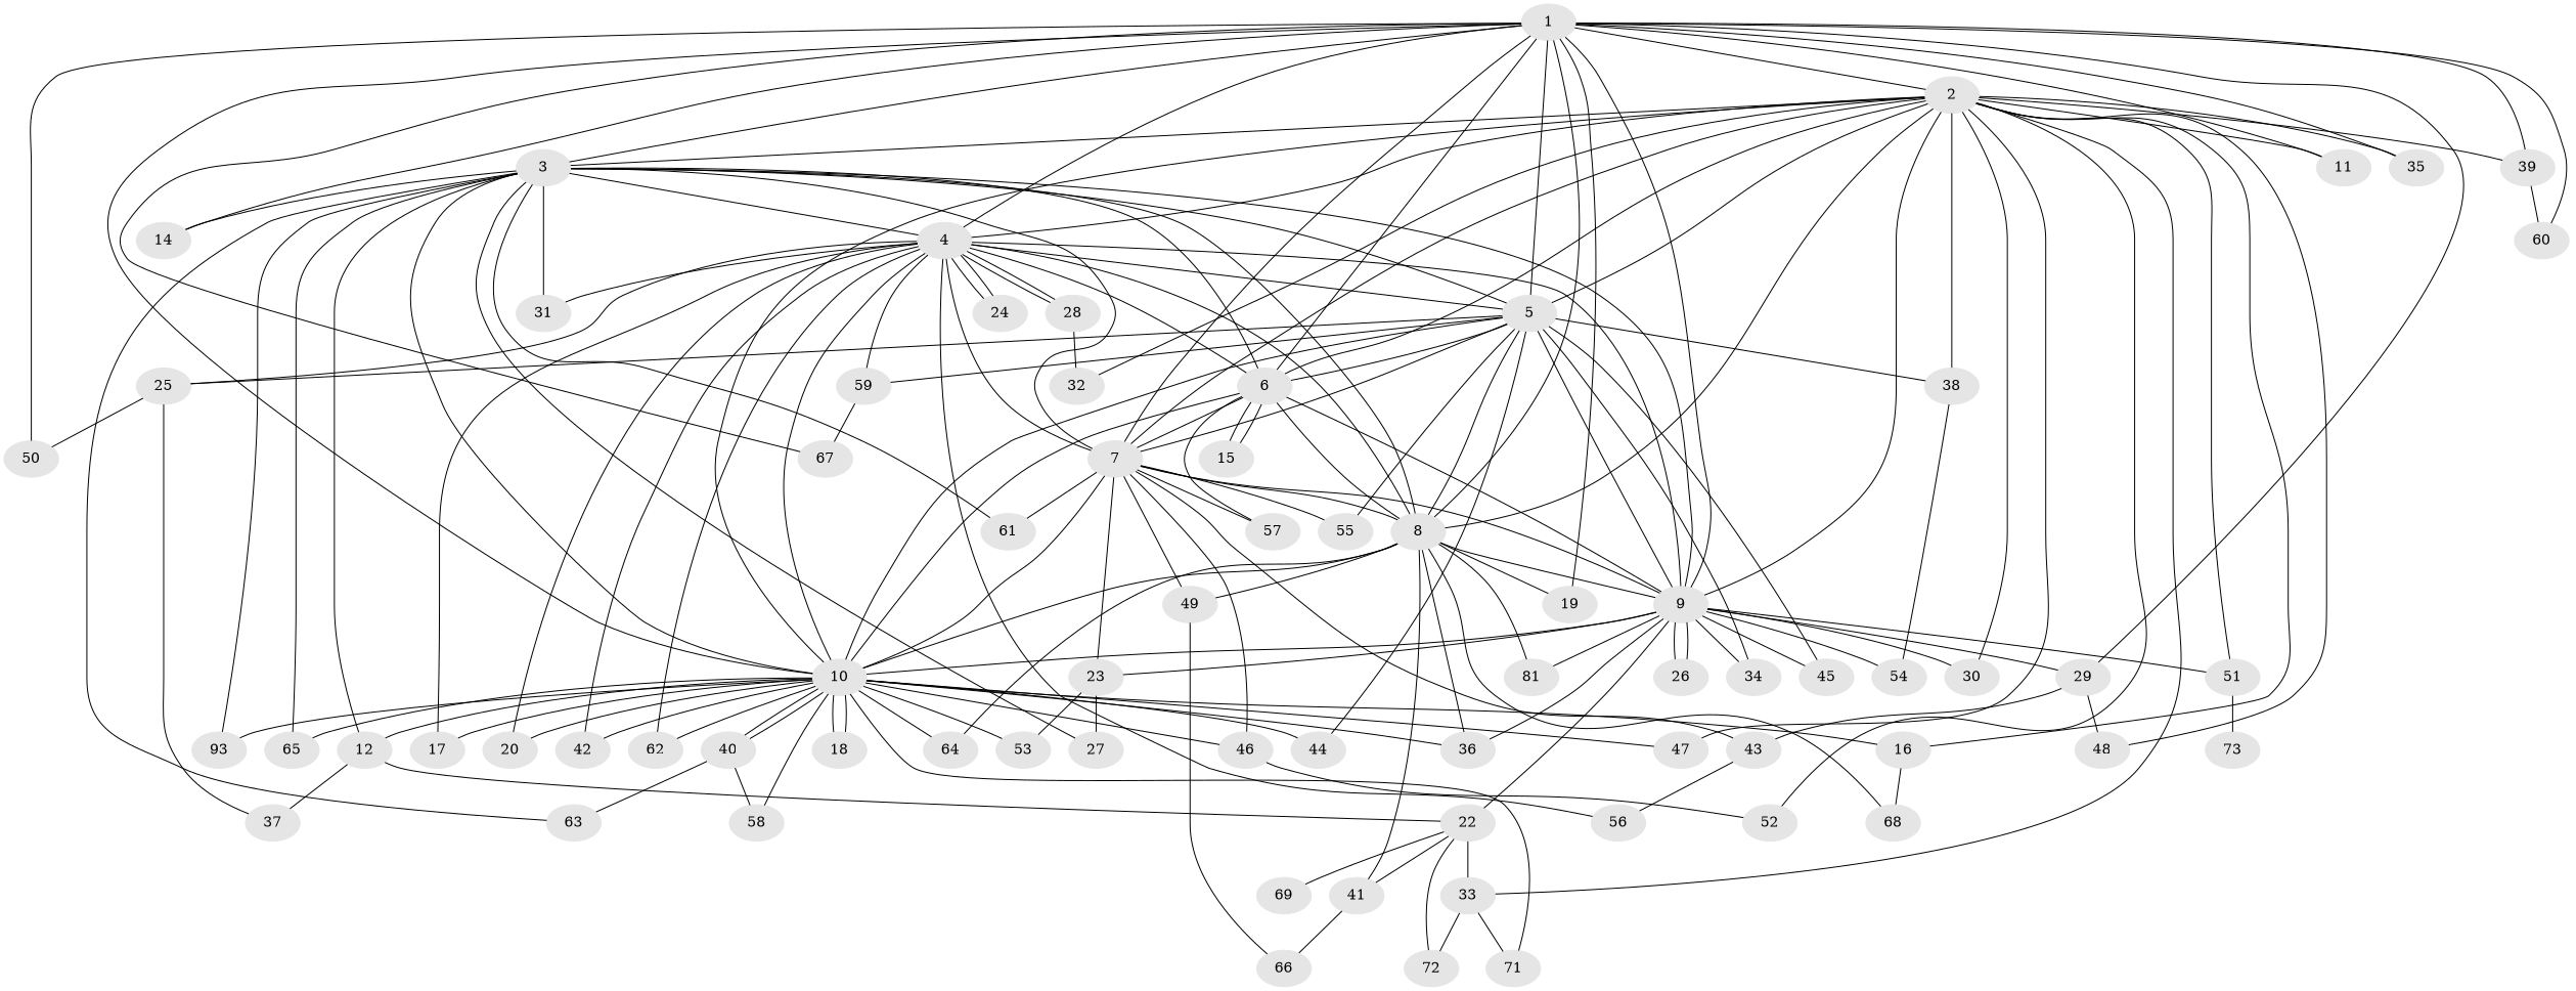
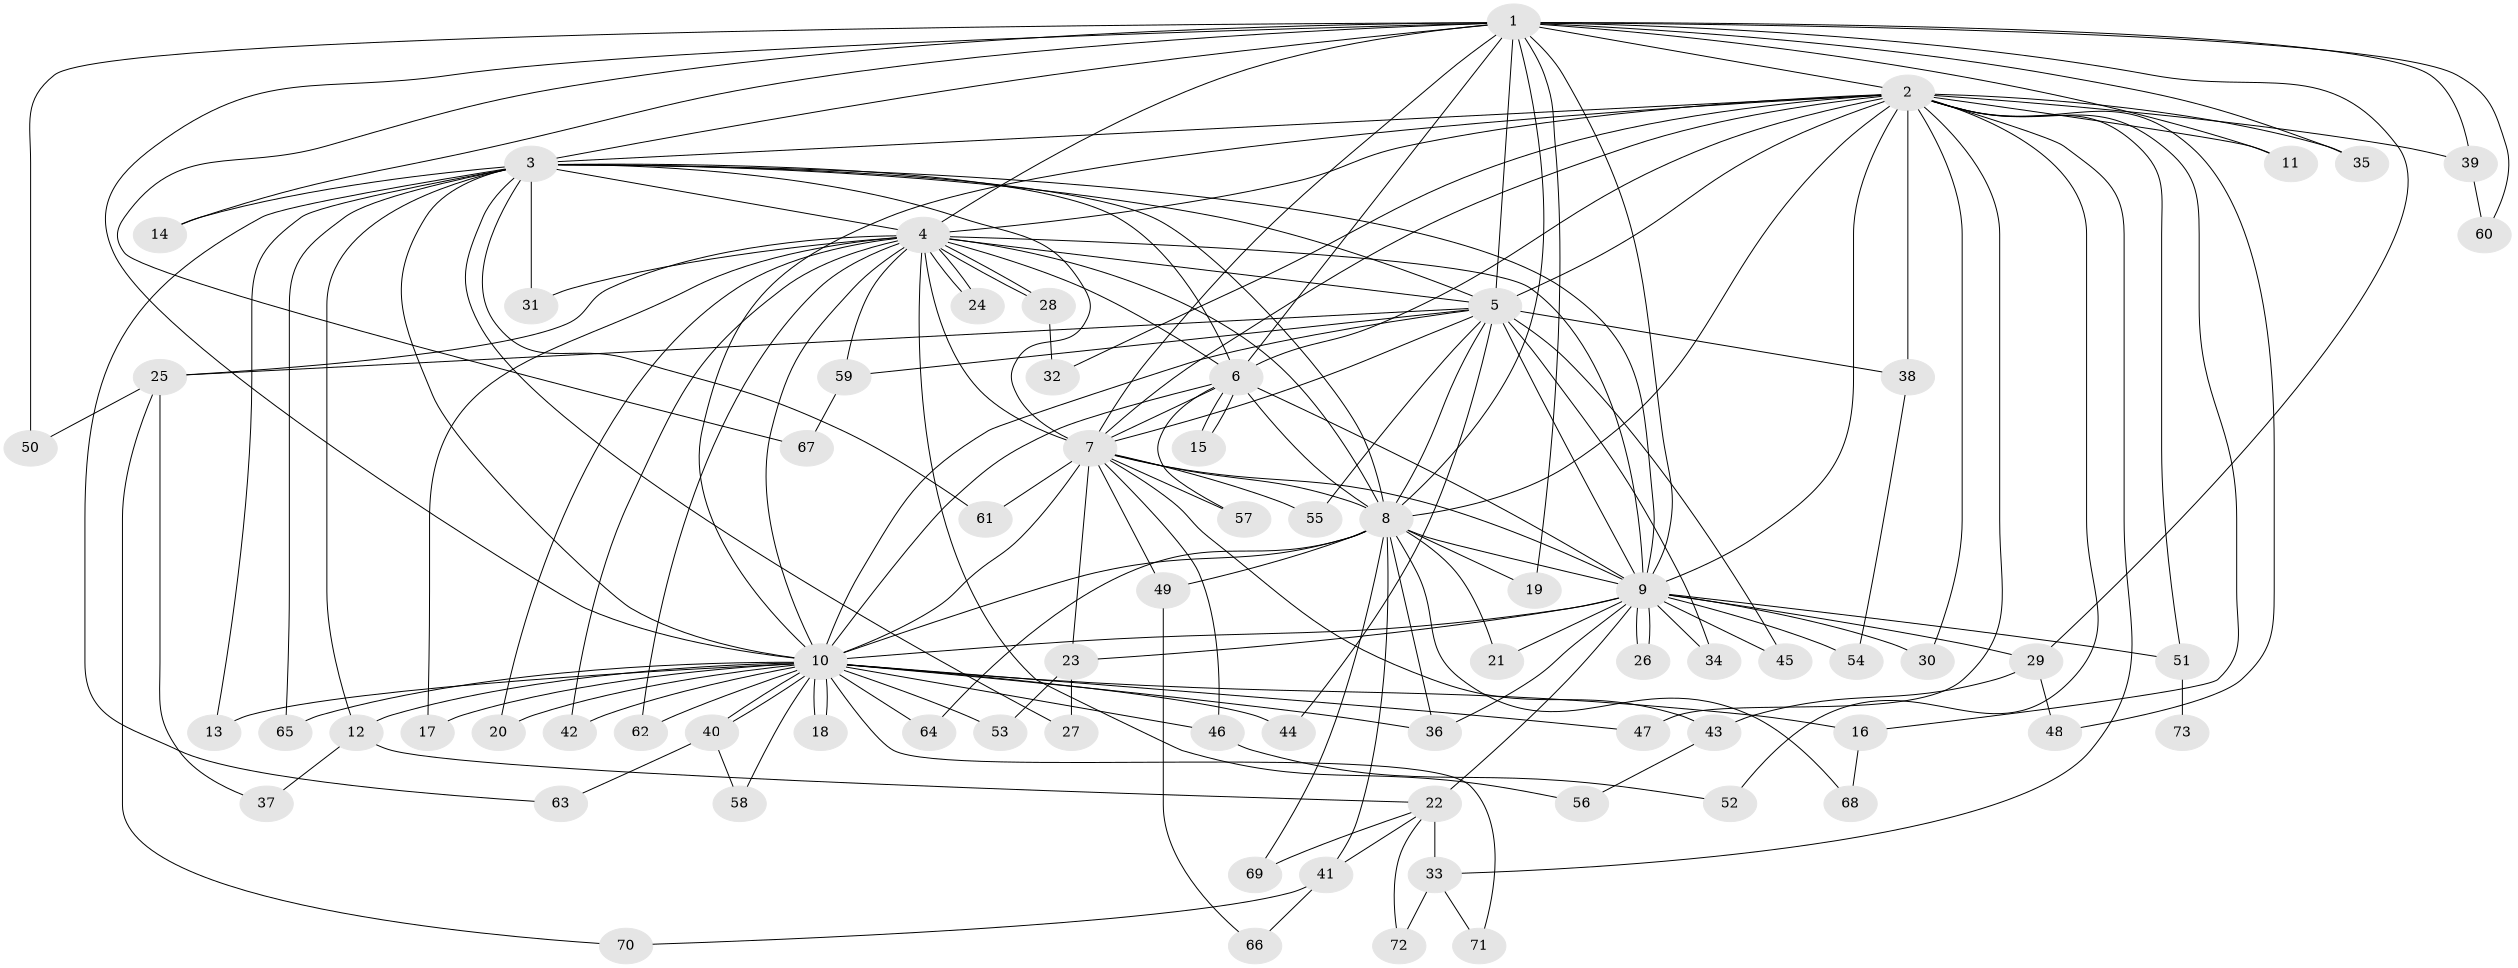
  graph {
    node [color=gray90 style=filled]
    1
    2
    3
    4
    5
    6
    7
    8
    9
    10
    11
    14
    19
    29
    35
    39
    50
    60
    67
    16
    30
    32
    33
    38
    47
    48
    51
    52
    12
-   13 [label=93]
+   13
    27
    31
    61
    63
    65
    17
    20
    24
    25
    28
    42
    56
    59
    62
    34
    44
    45
    55
    15
    57
    23
    43
    46
    49
-   21 [label=81]
+   21
    36
    41
    64
    68
    69
    22
    26
    54
    18
    40
    53
    58
    71
    72
    73
    37
+   70
    66
    1 -- 2
    1 -- 3
    1 -- 4
    1 -- 5
    1 -- 6
    1 -- 7
    1 -- 8
    1 -- 9
    1 -- 10
    1 -- 11
    1 -- 14
    1 -- 19
    1 -- 29
    1 -- 35
    1 -- 39
    1 -- 50
    1 -- 60
    1 -- 67
    2 -- 3
    2 -- 4
    2 -- 5
    2 -- 6
    2 -- 7
    2 -- 8
    2 -- 9
    2 -- 10
    2 -- 11
    2 -- 35
    2 -- 39
    2 -- 16
    2 -- 30
    2 -- 32
    2 -- 33
    2 -- 38
    2 -- 47
    2 -- 48
    2 -- 51
    2 -- 52
    3 -- 4
    3 -- 5
    3 -- 6
    3 -- 7
    3 -- 8
    3 -- 9
    3 -- 10
    3 -- 14
    3 -- 12
    3 -- 13
    3 -- 27
    3 -- 31
    3 -- 61
    3 -- 63
    3 -- 65
    4 -- 5
    4 -- 6
    4 -- 7
    4 -- 8
    4 -- 9
    4 -- 10
    4 -- 31
    4 -- 17
    4 -- 20
    4 -- 24
    4 -- 24
    4 -- 25
    4 -- 28
    4 -- 28
    4 -- 42
    4 -- 56
    4 -- 59
    4 -- 62
-   5 -- 6
    5 -- 7
    5 -- 8
    5 -- 9
    5 -- 10
    5 -- 38
    5 -- 25
    5 -- 59
    5 -- 34
    5 -- 44
    5 -- 45
    5 -- 55
    6 -- 7
    6 -- 8
    6 -- 9
    6 -- 10
    6 -- 15
    6 -- 15
    6 -- 57
    7 -- 8
    7 -- 9
    7 -- 10
    7 -- 61
    7 -- 55
    7 -- 57
    7 -- 23
    7 -- 43
    7 -- 46
    7 -- 49
    8 -- 9
    8 -- 10
    8 -- 19
    8 -- 49
    8 -- 21
    8 -- 36
    8 -- 41
    8 -- 64
    8 -- 68
+   8 -- 69
    9 -- 10
    9 -- 29
    9 -- 30
    9 -- 51
    9 -- 34
    9 -- 45
    9 -- 23
    9 -- 21
    9 -- 36
    9 -- 22
    9 -- 26
    9 -- 26
    9 -- 54
    10 -- 16
    10 -- 47
    10 -- 12
    10 -- 13
    10 -- 65
    10 -- 17
    10 -- 20
    10 -- 42
    10 -- 62
    10 -- 44
    10 -- 46
    10 -- 36
    10 -- 64
    10 -- 18
    10 -- 18
    10 -- 40
    10 -- 40
    10 -- 53
    10 -- 58
    10 -- 71
    29 -- 48
    29 -- 43
    39 -- 60
    16 -- 68
    33 -- 71
    33 -- 72
    38 -- 54
    51 -- 73
    12 -- 22
    12 -- 37
    25 -- 50
    25 -- 37
+   25 -- 70
    28 -- 32
    59 -- 67
    23 -- 27
    23 -- 53
    43 -- 56
    46 -- 52
    49 -- 66
+   41 -- 70
    41 -- 66
    22 -- 33
    22 -- 41
    22 -- 69
    22 -- 72
    40 -- 63
    40 -- 58
  }
